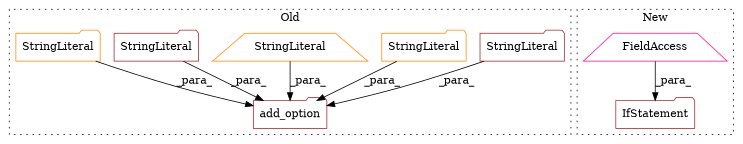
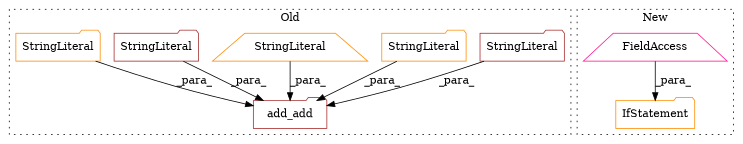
  digraph {
    node [a=45 color=darkorange l=4 shape=folder]
-   n1 [a=32 color=brown l="11,1" label=add_option s="1325,1392"]
+   n1 [a=32 color=brown l="11,1" label=add_add s="1325,1392"]
    n2 [color=brown l=24 label=StringLiteral s=1368]
    n3 [l=6 label=StringLiteral s=1350]
    n4 [label=StringLiteral s=1336 shape=trapezium]
    n5 [color=brown l=5 label=StringLiteral s=1357]
    n6 [label=StringLiteral s=1363]
-   n7 [a=25 color=brown l=3 label=IfStatement s=1985]
+   n7 [a=25 l=3 label=IfStatement s=1985]
    n8 [a=22 color=deeppink l=17 label=FieldAccess s=1968 shape=trapezium]
    subgraph cluster_1 {
      label=Old
      style=dotted
      n1
      n2
      n3
      n4
      n5
      n6
    }
    subgraph cluster_2 {
      label=New
      style=dotted
      n7
      n8
    }
    n2 -> n1 [label=_para_]
    n3 -> n1 [label=_para_]
    n4 -> n1 [label=_para_]
    n5 -> n1 [label=_para_]
    n6 -> n1 [label=_para_]
    n8 -> n7 [label=_para_]
  }
